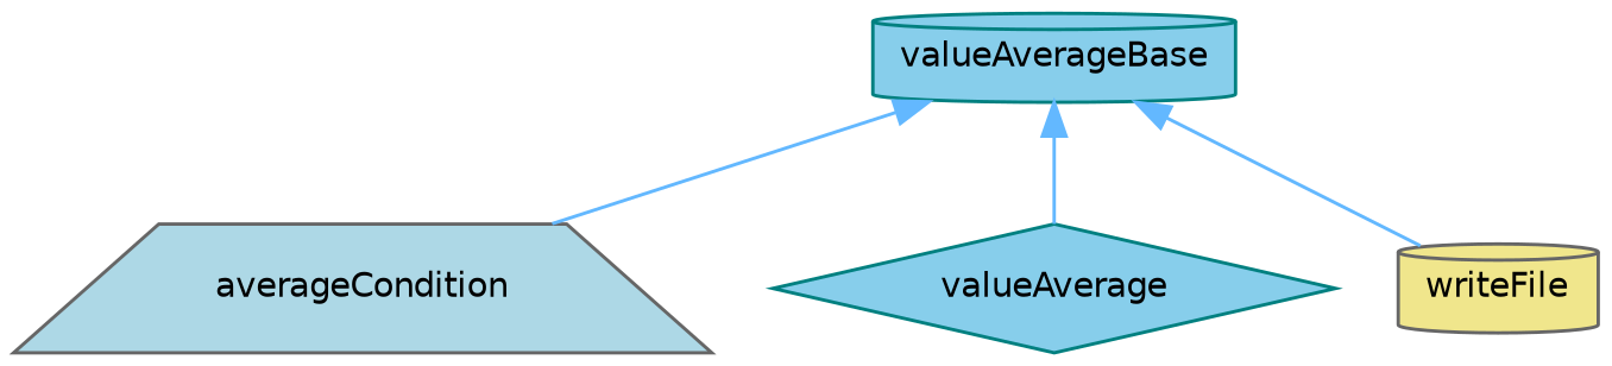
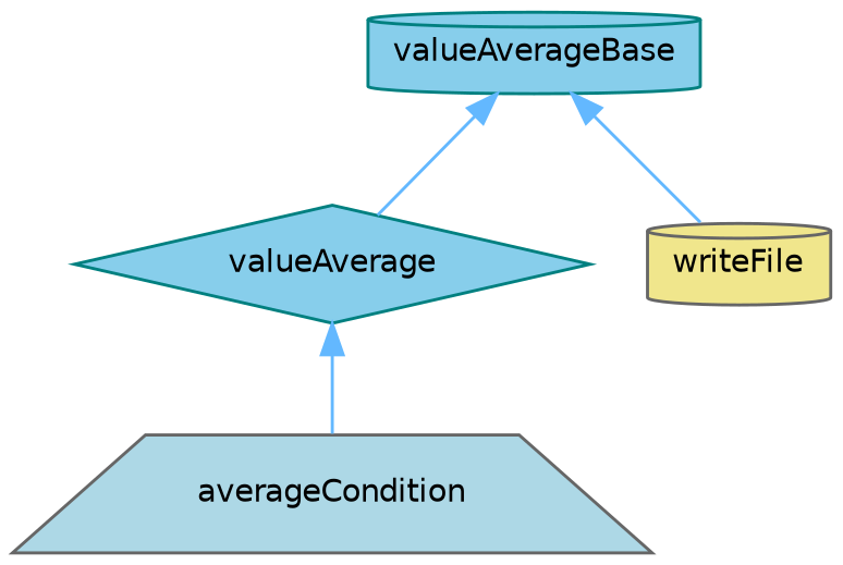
  digraph {
    node [color=teal fillcolor=skyblue fontname=Helvetica fontsize=10 shape=cylinder style=filled]
    edge [color=steelblue1 dir=back fontname=Helvetica fontsize=10 labelfontname=Helvetica labelfontsize=10 style=solid]
    n1 [fontcolor=black height=0.2 label=valueAverageBase width=0.4]
    n2 [color=gray40 fillcolor=lightblue height=0.2 label=averageCondition shape=trapezium width=0.4]
    n3 [height=0.2 label=valueAverage shape=diamond width=0.4]
    n4 [color=gray40 fillcolor=khaki height=0.2 label=writeFile width=0.4]
-   n1 -> n2
+   n3 -> n2
    n1 -> n3
    n1 -> n4
  }
